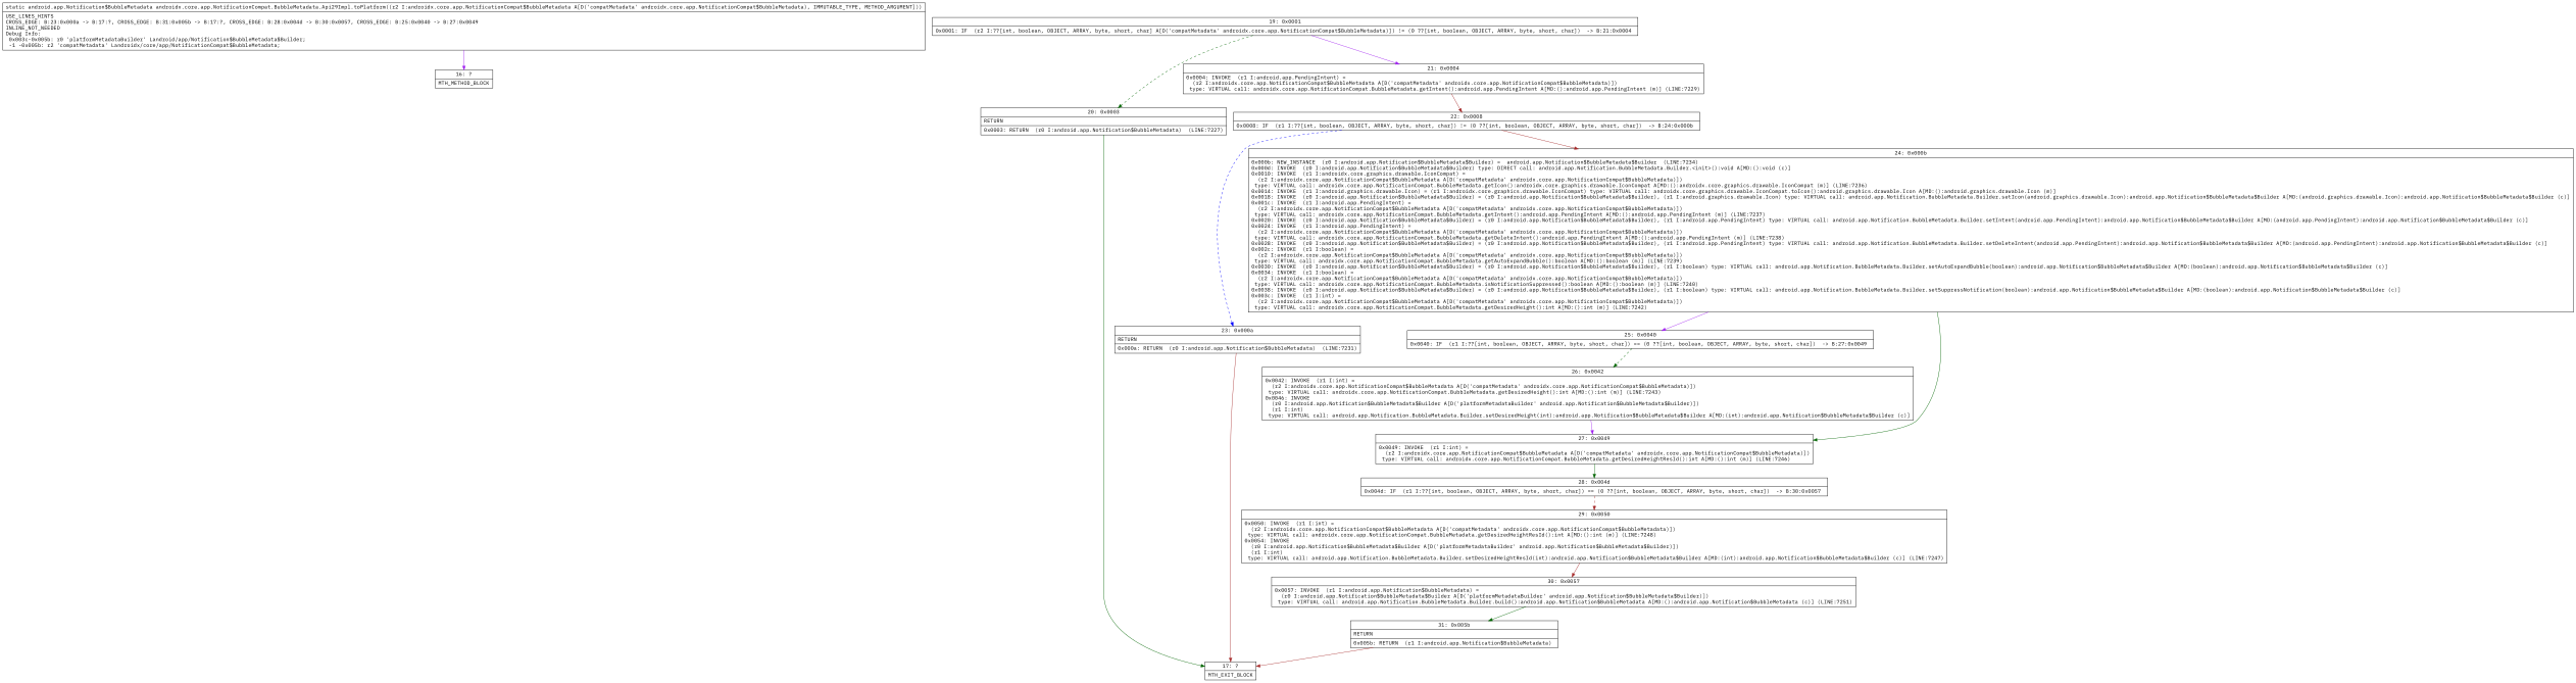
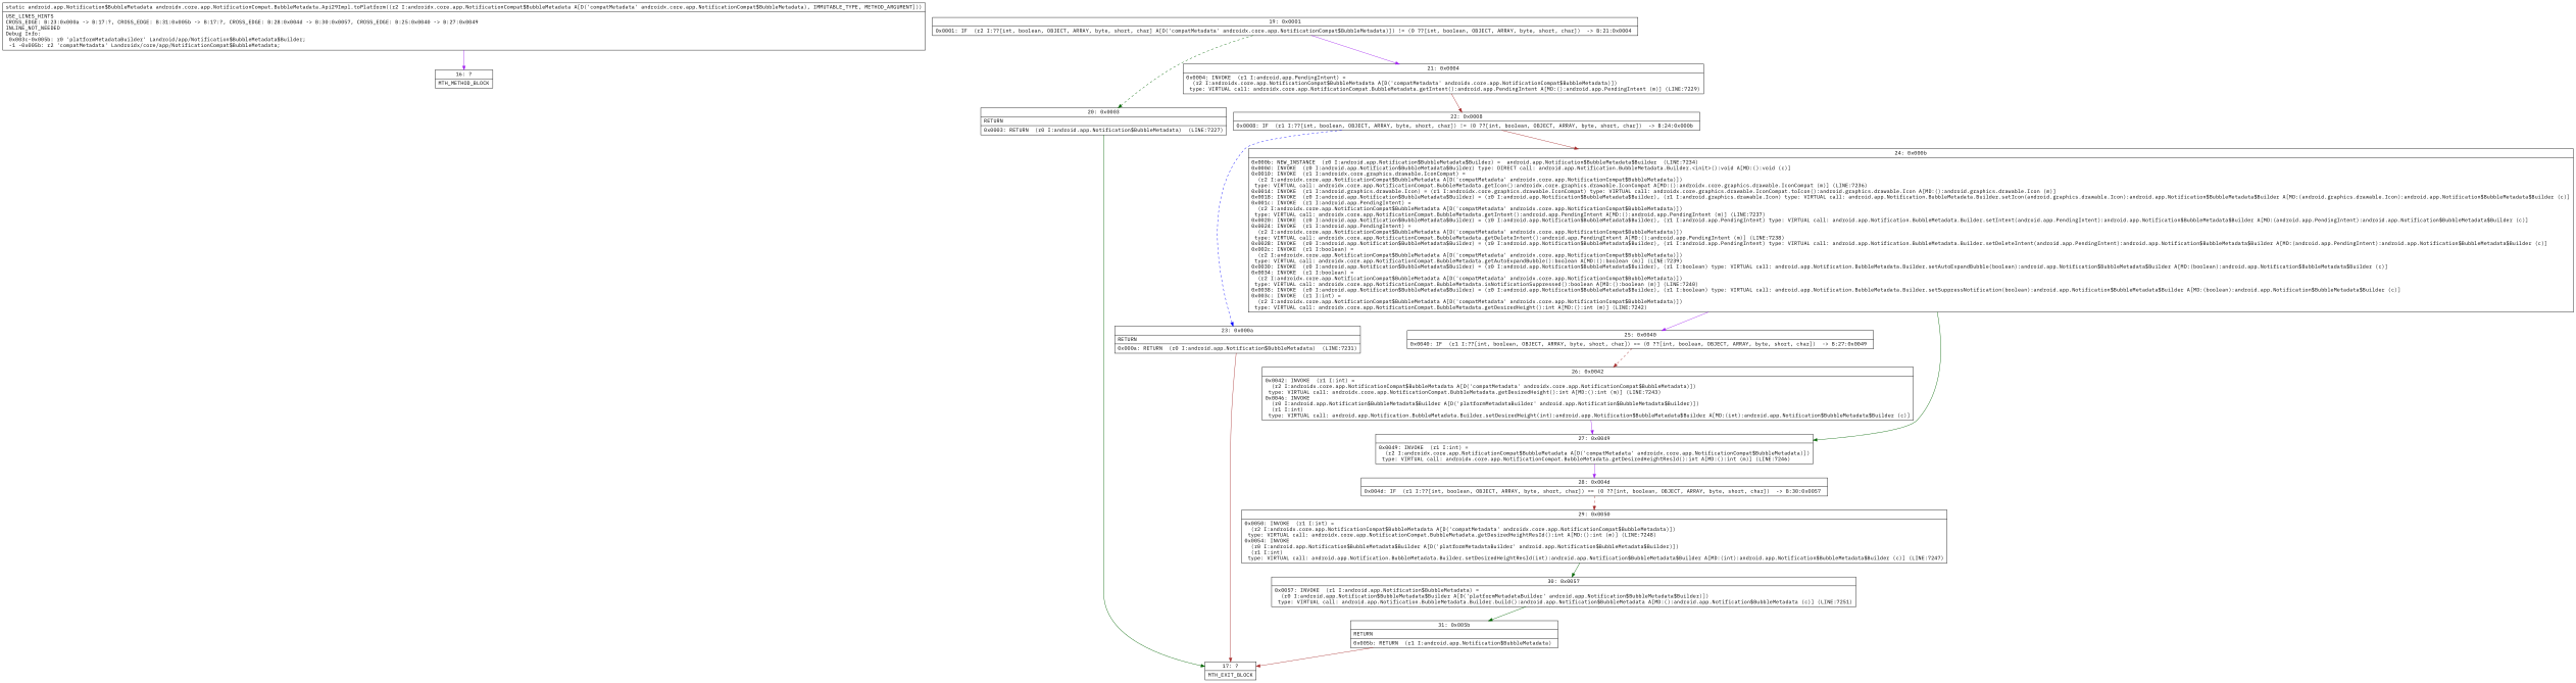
  digraph {
    fontname="IBM Plex Mono"
    node [fontname="IBM Plex Mono" shape=record]
    edge [color=brown fontname="IBM Plex Mono"]
    n1 [label="{16\:\ ?|MTH_METHOD_BLOCK\l}"]
    n2 [label="{19\:\ 0x0001|0x0001: IF  (r2 I:??[int, boolean, OBJECT, ARRAY, byte, short, char] A[D('compatMetadata' androidx.core.app.NotificationCompat$BubbleMetadata)]) != (0 ??[int, boolean, OBJECT, ARRAY, byte, short, char])  \-\> B:21:0x0004 \l}"]
    n3 [label="{20\:\ 0x0003|RETURN\l|0x0003: RETURN  (r0 I:android.app.Notification$BubbleMetadata)  (LINE:7227)\l}"]
    n4 [label="{21\:\ 0x0004|0x0004: INVOKE  (r1 I:android.app.PendingIntent) = \l  (r2 I:androidx.core.app.NotificationCompat$BubbleMetadata A[D('compatMetadata' androidx.core.app.NotificationCompat$BubbleMetadata)])\l type: VIRTUAL call: androidx.core.app.NotificationCompat.BubbleMetadata.getIntent():android.app.PendingIntent A[MD:():android.app.PendingIntent (m)] (LINE:7229)\l}"]
    n5 [label="{17\:\ ?|MTH_EXIT_BLOCK\l}"]
    n6 [label="{22\:\ 0x0008|0x0008: IF  (r1 I:??[int, boolean, OBJECT, ARRAY, byte, short, char]) != (0 ??[int, boolean, OBJECT, ARRAY, byte, short, char])  \-\> B:24:0x000b \l}"]
    n7 [label="{23\:\ 0x000a|RETURN\l|0x000a: RETURN  (r0 I:android.app.Notification$BubbleMetadata)  (LINE:7231)\l}"]
    n8 [label="{24\:\ 0x000b|0x000b: NEW_INSTANCE  (r0 I:android.app.Notification$BubbleMetadata$Builder) =  android.app.Notification$BubbleMetadata$Builder  (LINE:7234)\l0x000d: INVOKE  (r0 I:android.app.Notification$BubbleMetadata$Builder) type: DIRECT call: android.app.Notification.BubbleMetadata.Builder.\<init\>():void A[MD:():void (c)]\l0x0010: INVOKE  (r1 I:androidx.core.graphics.drawable.IconCompat) = \l  (r2 I:androidx.core.app.NotificationCompat$BubbleMetadata A[D('compatMetadata' androidx.core.app.NotificationCompat$BubbleMetadata)])\l type: VIRTUAL call: androidx.core.app.NotificationCompat.BubbleMetadata.getIcon():androidx.core.graphics.drawable.IconCompat A[MD:():androidx.core.graphics.drawable.IconCompat (m)] (LINE:7236)\l0x0014: INVOKE  (r1 I:android.graphics.drawable.Icon) = (r1 I:androidx.core.graphics.drawable.IconCompat) type: VIRTUAL call: androidx.core.graphics.drawable.IconCompat.toIcon():android.graphics.drawable.Icon A[MD:():android.graphics.drawable.Icon (m)]\l0x0018: INVOKE  (r0 I:android.app.Notification$BubbleMetadata$Builder) = (r0 I:android.app.Notification$BubbleMetadata$Builder), (r1 I:android.graphics.drawable.Icon) type: VIRTUAL call: android.app.Notification.BubbleMetadata.Builder.setIcon(android.graphics.drawable.Icon):android.app.Notification$BubbleMetadata$Builder A[MD:(android.graphics.drawable.Icon):android.app.Notification$BubbleMetadata$Builder (c)]\l0x001c: INVOKE  (r1 I:android.app.PendingIntent) = \l  (r2 I:androidx.core.app.NotificationCompat$BubbleMetadata A[D('compatMetadata' androidx.core.app.NotificationCompat$BubbleMetadata)])\l type: VIRTUAL call: androidx.core.app.NotificationCompat.BubbleMetadata.getIntent():android.app.PendingIntent A[MD:():android.app.PendingIntent (m)] (LINE:7237)\l0x0020: INVOKE  (r0 I:android.app.Notification$BubbleMetadata$Builder) = (r0 I:android.app.Notification$BubbleMetadata$Builder), (r1 I:android.app.PendingIntent) type: VIRTUAL call: android.app.Notification.BubbleMetadata.Builder.setIntent(android.app.PendingIntent):android.app.Notification$BubbleMetadata$Builder A[MD:(android.app.PendingIntent):android.app.Notification$BubbleMetadata$Builder (c)]\l0x0024: INVOKE  (r1 I:android.app.PendingIntent) = \l  (r2 I:androidx.core.app.NotificationCompat$BubbleMetadata A[D('compatMetadata' androidx.core.app.NotificationCompat$BubbleMetadata)])\l type: VIRTUAL call: androidx.core.app.NotificationCompat.BubbleMetadata.getDeleteIntent():android.app.PendingIntent A[MD:():android.app.PendingIntent (m)] (LINE:7238)\l0x0028: INVOKE  (r0 I:android.app.Notification$BubbleMetadata$Builder) = (r0 I:android.app.Notification$BubbleMetadata$Builder), (r1 I:android.app.PendingIntent) type: VIRTUAL call: android.app.Notification.BubbleMetadata.Builder.setDeleteIntent(android.app.PendingIntent):android.app.Notification$BubbleMetadata$Builder A[MD:(android.app.PendingIntent):android.app.Notification$BubbleMetadata$Builder (c)]\l0x002c: INVOKE  (r1 I:boolean) = \l  (r2 I:androidx.core.app.NotificationCompat$BubbleMetadata A[D('compatMetadata' androidx.core.app.NotificationCompat$BubbleMetadata)])\l type: VIRTUAL call: androidx.core.app.NotificationCompat.BubbleMetadata.getAutoExpandBubble():boolean A[MD:():boolean (m)] (LINE:7239)\l0x0030: INVOKE  (r0 I:android.app.Notification$BubbleMetadata$Builder) = (r0 I:android.app.Notification$BubbleMetadata$Builder), (r1 I:boolean) type: VIRTUAL call: android.app.Notification.BubbleMetadata.Builder.setAutoExpandBubble(boolean):android.app.Notification$BubbleMetadata$Builder A[MD:(boolean):android.app.Notification$BubbleMetadata$Builder (c)]\l0x0034: INVOKE  (r1 I:boolean) = \l  (r2 I:androidx.core.app.NotificationCompat$BubbleMetadata A[D('compatMetadata' androidx.core.app.NotificationCompat$BubbleMetadata)])\l type: VIRTUAL call: androidx.core.app.NotificationCompat.BubbleMetadata.isNotificationSuppressed():boolean A[MD:():boolean (m)] (LINE:7240)\l0x0038: INVOKE  (r0 I:android.app.Notification$BubbleMetadata$Builder) = (r0 I:android.app.Notification$BubbleMetadata$Builder), (r1 I:boolean) type: VIRTUAL call: android.app.Notification.BubbleMetadata.Builder.setSuppressNotification(boolean):android.app.Notification$BubbleMetadata$Builder A[MD:(boolean):android.app.Notification$BubbleMetadata$Builder (c)]\l0x003c: INVOKE  (r1 I:int) = \l  (r2 I:androidx.core.app.NotificationCompat$BubbleMetadata A[D('compatMetadata' androidx.core.app.NotificationCompat$BubbleMetadata)])\l type: VIRTUAL call: androidx.core.app.NotificationCompat.BubbleMetadata.getDesiredHeight():int A[MD:():int (m)] (LINE:7242)\l}"]
    n9 [label="{25\:\ 0x0040|0x0040: IF  (r1 I:??[int, boolean, OBJECT, ARRAY, byte, short, char]) == (0 ??[int, boolean, OBJECT, ARRAY, byte, short, char])  \-\> B:27:0x0049 \l}"]
    n10 [label="{27\:\ 0x0049|0x0049: INVOKE  (r1 I:int) = \l  (r2 I:androidx.core.app.NotificationCompat$BubbleMetadata A[D('compatMetadata' androidx.core.app.NotificationCompat$BubbleMetadata)])\l type: VIRTUAL call: androidx.core.app.NotificationCompat.BubbleMetadata.getDesiredHeightResId():int A[MD:():int (m)] (LINE:7246)\l}"]
    n11 [label="{26\:\ 0x0042|0x0042: INVOKE  (r1 I:int) = \l  (r2 I:androidx.core.app.NotificationCompat$BubbleMetadata A[D('compatMetadata' androidx.core.app.NotificationCompat$BubbleMetadata)])\l type: VIRTUAL call: androidx.core.app.NotificationCompat.BubbleMetadata.getDesiredHeight():int A[MD:():int (m)] (LINE:7243)\l0x0046: INVOKE  \l  (r0 I:android.app.Notification$BubbleMetadata$Builder A[D('platformMetadataBuilder' android.app.Notification$BubbleMetadata$Builder)])\l  (r1 I:int)\l type: VIRTUAL call: android.app.Notification.BubbleMetadata.Builder.setDesiredHeight(int):android.app.Notification$BubbleMetadata$Builder A[MD:(int):android.app.Notification$BubbleMetadata$Builder (c)]\l}"]
    n12 [label="{28\:\ 0x004d|0x004d: IF  (r1 I:??[int, boolean, OBJECT, ARRAY, byte, short, char]) == (0 ??[int, boolean, OBJECT, ARRAY, byte, short, char])  \-\> B:30:0x0057 \l}"]
    n13 [label="{29\:\ 0x0050|0x0050: INVOKE  (r1 I:int) = \l  (r2 I:androidx.core.app.NotificationCompat$BubbleMetadata A[D('compatMetadata' androidx.core.app.NotificationCompat$BubbleMetadata)])\l type: VIRTUAL call: androidx.core.app.NotificationCompat.BubbleMetadata.getDesiredHeightResId():int A[MD:():int (m)] (LINE:7248)\l0x0054: INVOKE  \l  (r0 I:android.app.Notification$BubbleMetadata$Builder A[D('platformMetadataBuilder' android.app.Notification$BubbleMetadata$Builder)])\l  (r1 I:int)\l type: VIRTUAL call: android.app.Notification.BubbleMetadata.Builder.setDesiredHeightResId(int):android.app.Notification$BubbleMetadata$Builder A[MD:(int):android.app.Notification$BubbleMetadata$Builder (c)] (LINE:7247)\l}"]
    n14 [label="{30\:\ 0x0057|0x0057: INVOKE  (r1 I:android.app.Notification$BubbleMetadata) = \l  (r0 I:android.app.Notification$BubbleMetadata$Builder A[D('platformMetadataBuilder' android.app.Notification$BubbleMetadata$Builder)])\l type: VIRTUAL call: android.app.Notification.BubbleMetadata.Builder.build():android.app.Notification$BubbleMetadata A[MD:():android.app.Notification$BubbleMetadata (c)] (LINE:7251)\l}"]
    n15 [label="{31\:\ 0x005b|RETURN\l|0x005b: RETURN  (r1 I:android.app.Notification$BubbleMetadata) \l}"]
    n16 [label="{static android.app.Notification$BubbleMetadata androidx.core.app.NotificationCompat.BubbleMetadata.Api29Impl.toPlatform((r2 I:androidx.core.app.NotificationCompat$BubbleMetadata A[D('compatMetadata' androidx.core.app.NotificationCompat$BubbleMetadata), IMMUTABLE_TYPE, METHOD_ARGUMENT]))  | USE_LINES_HINTS\lCROSS_EDGE: B:23:0x000a \-\> B:17:?, CROSS_EDGE: B:31:0x005b \-\> B:17:?, CROSS_EDGE: B:28:0x004d \-\> B:30:0x0057, CROSS_EDGE: B:25:0x0040 \-\> B:27:0x0049\lINLINE_NOT_NEEDED\lDebug Info:\l  0x003c\-0x005b: r0 'platformMetadataBuilder' Landroid\/app\/Notification$BubbleMetadata$Builder;\l  \-1 \-0x005b: r2 'compatMetadata' Landroidx\/core\/app\/NotificationCompat$BubbleMetadata;\l}"]
    n2 -> n3 [color=darkgreen style=dashed]
    n2 -> n4 [color=purple]
    n3 -> n5 [color=darkgreen]
    n4 -> n6
    n6 -> n7 [color=blue style=dashed]
    n6 -> n8
    n7 -> n5
    n8 -> n9 [color=purple]
    n8 -> n10 [color=darkgreen]
-   n9 -> n11 [color=darkgreen style=dashed]
-   n10 -> n12 [color=darkgreen]
+   n9 -> n11 [style=dashed]
+   n10 -> n12 [color=purple]
    n11 -> n10 [color=purple]
    n12 -> n13 [style=dashed]
-   n13 -> n14
+   n13 -> n14 [color=darkgreen]
    n14 -> n15 [color=darkgreen]
    n15 -> n5
    n16 -> n1 [color=purple]
  }
